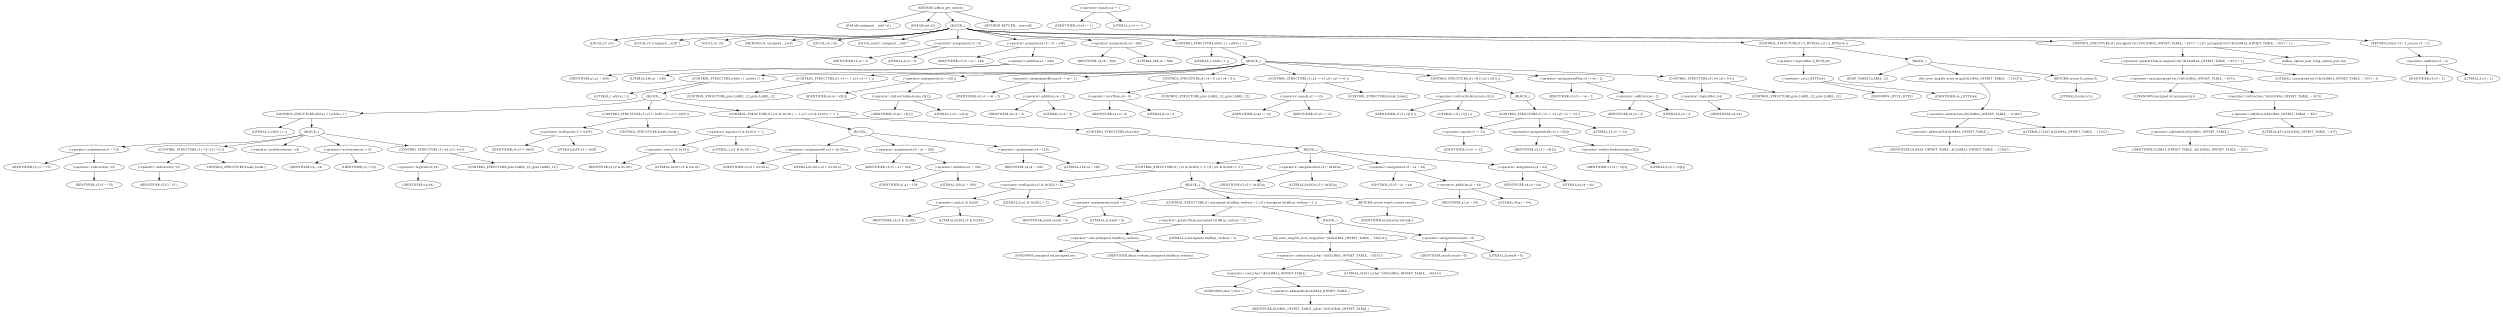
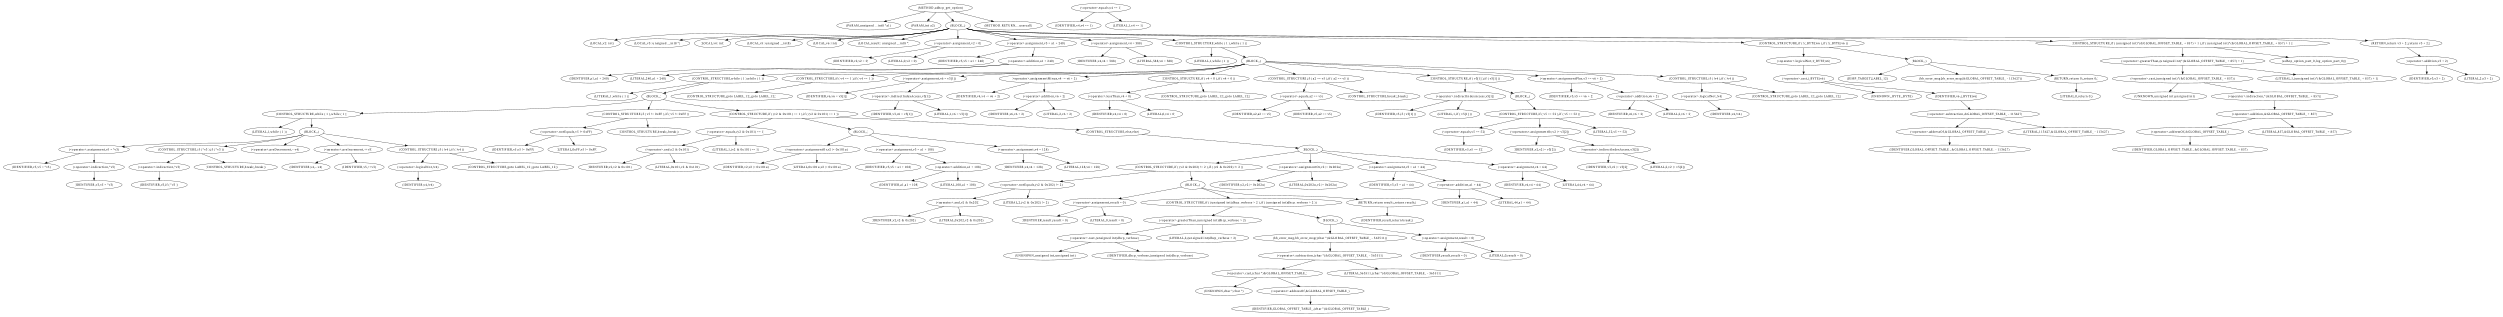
  digraph {
    fontname="PT Serif"
    node [fontname="PT Serif"]
    edge [fontname="PT Serif"]
    n1 [label="(METHOD,udhcp_get_option)"]
    n2 [label="(PARAM,unsigned __int8 *a1)"]
    n3 [label="(PARAM,int a2)"]
    n4 [label="(BLOCK,,)"]
    n5 [label="(METHOD_RETURN,__usercall)"]
    n6 [label="(LOCAL,v2: int)"]
    n7 [label="(LOCAL,v3: unsigned __int8 *)"]
    n8 [label="(LOCAL,v4: int)"]
-   n9 [label="(METHOD,v5: unsigned __int8)"]
+   n9 [label="(LOCAL,v5: unsigned __int8)"]
    n10 [label="(LOCAL,v6: int)"]
    n11 [label="(LOCAL,result: unsigned __int8 *)"]
    n12 [label="(<operator>.assignment,v2 = 0)"]
    n13 [label="(<operator>.assignment,v3 = a1 + 240)"]
    n14 [label="(<operator>.assignment,v4 = 388)"]
    n15 [label="(CONTROL_STRUCTURE,while ( 1 ),while ( 1 ))"]
    n16 [label="(CONTROL_STRUCTURE,if ( !(_BYTE)v6 ),if ( !(_BYTE)v6 ))"]
    n17 [label="(CONTROL_STRUCTURE,if ( (unsigned int)*(&GLOBAL_OFFSET_TABLE_ + 857) > 1 ),if ( (unsigned int)*(&GLOBAL_OFFSET_TABLE_ + 857) > 1 ))"]
    n18 [label="(RETURN,return v3 + 2;,return v3 + 2;)"]
    n19 [label="(IDENTIFIER,v2,v2 = 0)"]
    n20 [label="(LITERAL,0,v2 = 0)"]
    n21 [label="(IDENTIFIER,v3,v3 = a1 + 240)"]
    n22 [label="(<operator>.addition,a1 + 240)"]
    n23 [label="(IDENTIFIER,v4,v4 = 388)"]
    n24 [label="(LITERAL,388,v4 = 388)"]
    n25 [label="(LITERAL,1,while ( 1 ))"]
    n26 [label="(BLOCK,,)"]
    n27 [label="(<operator>.logicalNot,!(_BYTE)v6)"]
    n28 [label="(BLOCK,,)"]
    n29 [label="(<operator>.greaterThan,(unsigned int)*(&GLOBAL_OFFSET_TABLE_ + 857) > 1)"]
    n30 [label="(udhcp_option_part_0,log_option_part_0())"]
    n31 [label="(<operator>.addition,v3 + 2)"]
    n32 [label="(IDENTIFIER,a1,a1 + 240)"]
    n33 [label="(LITERAL,240,a1 + 240)"]
    n34 [label="(CONTROL_STRUCTURE,while ( 1 ),while ( 1 ))"]
    n35 [label="(CONTROL_STRUCTURE,if ( v4 == 1 ),if ( v4 == 1 ))"]
    n36 [label="(<operator>.assignment,v6 = v3[1])"]
    n37 [label="(<operator>.assignmentMinus,v4 -= v6 + 2)"]
    n38 [label="(CONTROL_STRUCTURE,if ( v4 < 0 ),if ( v4 < 0 ))"]
    n39 [label="(CONTROL_STRUCTURE,if ( a2 == v5 ),if ( a2 == v5 ))"]
    n40 [label="(CONTROL_STRUCTURE,if ( v3[1] ),if ( v3[1] ))"]
    n41 [label="(<operator>.assignmentPlus,v3 += v6 + 2)"]
    n42 [label="(CONTROL_STRUCTURE,if ( !v4 ),if ( !v4 ))"]
    n43 [label="(LITERAL,1,while ( 1 ))"]
    n44 [label="(BLOCK,,)"]
    n45 [label="(CONTROL_STRUCTURE,goto LABEL_12;,goto LABEL_12;)"]
    n46 [label="(IDENTIFIER,v6,v6 = v3[1])"]
    n47 [label="(<operator>.indirectIndexAccess,v3[1])"]
    n48 [label="(IDENTIFIER,v4,v4 -= v6 + 2)"]
    n49 [label="(<operator>.addition,v6 + 2)"]
    n50 [label="(<operator>.lessThan,v4 < 0)"]
    n51 [label="(CONTROL_STRUCTURE,goto LABEL_12;,goto LABEL_12;)"]
    n52 [label="(<operator>.equals,a2 == v5)"]
    n53 [label="(CONTROL_STRUCTURE,break;,break;)"]
    n54 [label="(<operator>.indirectIndexAccess,v3[1])"]
    n55 [label="(BLOCK,,)"]
    n56 [label="(IDENTIFIER,v3,v3 += v6 + 2)"]
    n57 [label="(<operator>.addition,v6 + 2)"]
    n58 [label="(<operator>.logicalNot,!v4)"]
    n59 [label="(CONTROL_STRUCTURE,goto LABEL_12;,goto LABEL_12;)"]
    n60 [label="(CONTROL_STRUCTURE,while ( 1 ),while ( 1 ))"]
    n61 [label="(CONTROL_STRUCTURE,if ( v5 != 0xFF ),if ( v5 != 0xFF ))"]
    n62 [label="(CONTROL_STRUCTURE,if ( (v2 & 0x101) == 1 ),if ( (v2 & 0x101) == 1 ))"]
    n63 [label="(LITERAL,1,while ( 1 ))"]
    n64 [label="(BLOCK,,)"]
    n65 [label="(<operator>.notEquals,v5 != 0xFF)"]
    n66 [label="(CONTROL_STRUCTURE,break;,break;)"]
    n67 [label="(<operator>.equals,(v2 & 0x101) == 1)"]
    n68 [label="(BLOCK,,)"]
    n69 [label="(CONTROL_STRUCTURE,else,else)"]
    n70 [label="(<operator>.assignment,v5 = *v3)"]
    n71 [label="(CONTROL_STRUCTURE,if ( *v3 ),if ( *v3 ))"]
    n72 [label="(<operator>.preDecrement,--v4)"]
    n73 [label="(<operator>.preIncrement,++v3)"]
    n74 [label="(CONTROL_STRUCTURE,if ( !v4 ),if ( !v4 ))"]
    n75 [label="(IDENTIFIER,v5,v5 = *v3)"]
    n76 [label="(<operator>.indirection,*v3)"]
    n77 [label="(<operator>.indirection,*v3)"]
    n78 [label="(CONTROL_STRUCTURE,break;,break;)"]
    n79 [label="(IDENTIFIER,v4,--v4)"]
    n80 [label="(IDENTIFIER,v3,++v3)"]
    n81 [label="(<operator>.logicalNot,!v4)"]
    n82 [label="(CONTROL_STRUCTURE,goto LABEL_12;,goto LABEL_12;)"]
    n83 [label="(IDENTIFIER,v3,v5 = *v3)"]
    n84 [label="(IDENTIFIER,v3,if ( *v3 ))"]
    n85 [label="(IDENTIFIER,v4,!v4)"]
    n86 [label="(IDENTIFIER,v5,v5 != 0xFF)"]
    n87 [label="(LITERAL,0xFF,v5 != 0xFF)"]
    n88 [label="(<operator>.and,v2 & 0x101)"]
    n89 [label="(LITERAL,1,(v2 & 0x101) == 1)"]
    n90 [label="(<operators>.assignmentOr,v2 |= 0x101u)"]
    n91 [label="(<operator>.assignment,v3 = a1 + 108)"]
    n92 [label="(<operator>.assignment,v4 = 128)"]
    n93 [label="(BLOCK,,)"]
    n94 [label="(IDENTIFIER,v2,v2 & 0x101)"]
    n95 [label="(LITERAL,0x101,v2 & 0x101)"]
    n96 [label="(IDENTIFIER,v2,v2 |= 0x101u)"]
    n97 [label="(LITERAL,0x101u,v2 |= 0x101u)"]
    n98 [label="(IDENTIFIER,v3,v3 = a1 + 108)"]
    n99 [label="(<operator>.addition,a1 + 108)"]
    n100 [label="(IDENTIFIER,v4,v4 = 128)"]
    n101 [label="(LITERAL,128,v4 = 128)"]
    n102 [label="(IDENTIFIER,a1,a1 + 108)"]
    n103 [label="(LITERAL,108,a1 + 108)"]
    n104 [label="(CONTROL_STRUCTURE,if ( (v2 & 0x202) != 2 ),if ( (v2 & 0x202) != 2 ))"]
    n105 [label="(<operators>.assignmentOr,v2 |= 0x202u)"]
    n106 [label="(<operator>.assignment,v3 = a1 + 44)"]
    n107 [label="(<operator>.assignment,v4 = 64)"]
    n108 [label="(<operator>.notEquals,(v2 & 0x202) != 2)"]
    n109 [label="(BLOCK,,)"]
    n110 [label="(IDENTIFIER,v2,v2 |= 0x202u)"]
    n111 [label="(LITERAL,0x202u,v2 |= 0x202u)"]
-   n112 [label="(CONTROL,v3,v3 = a1 + 44)"]
+   n112 [label="(IDENTIFIER,v3,v3 = a1 + 44)"]
    n113 [label="(<operator>.addition,a1 + 44)"]
    n114 [label="(IDENTIFIER,v4,v4 = 64)"]
    n115 [label="(LITERAL,64,v4 = 64)"]
    n116 [label="(<operator>.and,v2 & 0x202)"]
    n117 [label="(LITERAL,2,(v2 & 0x202) != 2)"]
    n118 [label="(<operator>.assignment,result = 0)"]
    n119 [label="(CONTROL_STRUCTURE,if ( (unsigned int)dhcp_verbose > 2 ),if ( (unsigned int)dhcp_verbose > 2 ))"]
    n120 [label="(RETURN,return result;,return result;)"]
    n121 [label="(IDENTIFIER,v2,v2 & 0x202)"]
    n122 [label="(LITERAL,0x202,v2 & 0x202)"]
    n123 [label="(IDENTIFIER,result,result = 0)"]
    n124 [label="(LITERAL,0,result = 0)"]
    n125 [label="(<operator>.greaterThan,(unsigned int)dhcp_verbose > 2)"]
    n126 [label="(BLOCK,,)"]
    n127 [label="(IDENTIFIER,result,return break;)"]
    n128 [label="(<operator>.cast,(unsigned int)dhcp_verbose)"]
    n129 [label="(LITERAL,2,(unsigned int)dhcp_verbose > 2)"]
    n130 [label="(bb_error_msg,bb_error_msg((char *)&GLOBAL_OFFSET_TABLE_ - 363511))"]
    n131 [label="(<operator>.assignment,result = 0)"]
    n132 [label="(UNKNOWN,unsigned int,unsigned int)"]
    n133 [label="(IDENTIFIER,dhcp_verbose,(unsigned int)dhcp_verbose)"]
    n134 [label="(<operator>.subtraction,(char *)&GLOBAL_OFFSET_TABLE_ - 363511)"]
    n135 [label="(IDENTIFIER,result,result = 0)"]
    n136 [label="(LITERAL,0,result = 0)"]
    n137 [label="(<operator>.cast,(char *)&GLOBAL_OFFSET_TABLE_)"]
    n138 [label="(LITERAL,363511,(char *)&GLOBAL_OFFSET_TABLE_ - 363511)"]
    n139 [label="(UNKNOWN,char *,char *)"]
    n140 [label="(<operator>.addressOf,&GLOBAL_OFFSET_TABLE_)"]
    n141 [label="(IDENTIFIER,GLOBAL_OFFSET_TABLE_,(char *)&GLOBAL_OFFSET_TABLE_)"]
    n142 [label="(IDENTIFIER,a1,a1 + 44)"]
    n143 [label="(LITERAL,44,a1 + 44)"]
    n144 [label="(<operator>.equals,v4 == 1)"]
    n145 [label="(IDENTIFIER,v4,v4 == 1)"]
    n146 [label="(LITERAL,1,v4 == 1)"]
    n147 [label="(IDENTIFIER,v3,v6 = v3[1])"]
    n148 [label="(LITERAL,1,v6 = v3[1])"]
    n149 [label="(IDENTIFIER,v6,v6 + 2)"]
    n150 [label="(LITERAL,2,v6 + 2)"]
    n151 [label="(IDENTIFIER,v4,v4 < 0)"]
    n152 [label="(LITERAL,0,v4 < 0)"]
    n153 [label="(IDENTIFIER,a2,a2 == v5)"]
    n154 [label="(IDENTIFIER,v5,a2 == v5)"]
    n155 [label="(IDENTIFIER,v3,if ( v3[1] ))"]
    n156 [label="(LITERAL,1,if ( v3[1] ))"]
    n157 [label="(CONTROL_STRUCTURE,if ( v5 == 52 ),if ( v5 == 52 ))"]
    n158 [label="(<operator>.equals,v5 == 52)"]
    n159 [label="(<operators>.assignmentOr,v2 |= v3[2])"]
    n160 [label="(LITERAL,52,v5 == 52)"]
    n161 [label="(IDENTIFIER,v5,v5 == 52)"]
    n162 [label="(IDENTIFIER,v2,v2 |= v3[2])"]
    n163 [label="(<operator>.indirectIndexAccess,v3[2])"]
    n164 [label="(IDENTIFIER,v3,v2 |= v3[2])"]
    n165 [label="(LITERAL,2,v2 |= v3[2])"]
    n166 [label="(IDENTIFIER,v6,v6 + 2)"]
    n167 [label="(LITERAL,2,v6 + 2)"]
    n168 [label="(IDENTIFIER,v4,!v4)"]
    n169 [label="(<operator>.cast,(_BYTE)v6)"]
    n170 [label="(JUMP_TARGET,LABEL_12)"]
    n171 [label="(bb_error_msg,bb_error_msg(&GLOBAL_OFFSET_TABLE_ - 113627))"]
    n172 [label="(RETURN,return 0;,return 0;)"]
    n173 [label="(UNKNOWN,_BYTE,_BYTE)"]
    n174 [label="(IDENTIFIER,v6,(_BYTE)v6)"]
    n175 [label="(<operator>.subtraction,&GLOBAL_OFFSET_TABLE_ - 113627)"]
    n176 [label="(LITERAL,0,return 0;)"]
    n177 [label="(<operator>.addressOf,&GLOBAL_OFFSET_TABLE_)"]
    n178 [label="(LITERAL,113627,&GLOBAL_OFFSET_TABLE_ - 113627)"]
    n179 [label="(IDENTIFIER,GLOBAL_OFFSET_TABLE_,&GLOBAL_OFFSET_TABLE_ - 113627)"]
    n180 [label="(<operator>.cast,(unsigned int)*(&GLOBAL_OFFSET_TABLE_ + 857))"]
    n181 [label="(LITERAL,1,(unsigned int)*(&GLOBAL_OFFSET_TABLE_ + 857) > 1)"]
    n182 [label="(UNKNOWN,unsigned int,unsigned int)"]
    n183 [label="(<operator>.indirection,*(&GLOBAL_OFFSET_TABLE_ + 857))"]
    n184 [label="(<operator>.addition,&GLOBAL_OFFSET_TABLE_ + 857)"]
    n185 [label="(<operator>.addressOf,&GLOBAL_OFFSET_TABLE_)"]
    n186 [label="(LITERAL,857,&GLOBAL_OFFSET_TABLE_ + 857)"]
    n187 [label="(IDENTIFIER,GLOBAL_OFFSET_TABLE_,&GLOBAL_OFFSET_TABLE_ + 857)"]
    n188 [label="(IDENTIFIER,v3,v3 + 2)"]
    n189 [label="(LITERAL,2,v3 + 2)"]
    n1 -> n2
    n1 -> n3
    n1 -> n4
    n1 -> n5
    n4 -> n6
    n4 -> n7
    n4 -> n8
    n4 -> n9
    n4 -> n10
    n4 -> n11
    n4 -> n12
    n4 -> n13
    n4 -> n14
    n4 -> n15
    n4 -> n16
    n4 -> n17
    n4 -> n18
    n12 -> n19
    n12 -> n20
    n13 -> n21
    n13 -> n22
    n14 -> n23
    n14 -> n24
    n15 -> n25
    n15 -> n26
    n16 -> n27
    n16 -> n28
    n17 -> n29
    n17 -> n30
    n18 -> n31
    n22 -> n32
    n22 -> n33
    n26 -> n34
    n26 -> n35
    n26 -> n36
    n26 -> n37
    n26 -> n38
    n26 -> n39
    n26 -> n40
    n26 -> n41
    n26 -> n42
    n27 -> n169
    n28 -> n170
    n28 -> n171
    n28 -> n172
    n29 -> n180
    n29 -> n181
    n31 -> n188
    n31 -> n189
    n34 -> n43
    n34 -> n44
    n35 -> n45
    n36 -> n46
    n36 -> n47
    n37 -> n48
    n37 -> n49
    n38 -> n50
    n38 -> n51
    n39 -> n52
    n39 -> n53
    n40 -> n54
    n40 -> n55
    n41 -> n56
    n41 -> n57
    n42 -> n58
    n42 -> n59
    n44 -> n60
    n44 -> n61
    n44 -> n62
    n47 -> n147
    n47 -> n148
    n49 -> n149
    n49 -> n150
    n50 -> n151
    n50 -> n152
    n52 -> n153
    n52 -> n154
    n54 -> n155
    n54 -> n156
    n55 -> n157
    n57 -> n166
    n57 -> n167
    n58 -> n168
    n60 -> n63
    n60 -> n64
    n61 -> n65
    n61 -> n66
    n62 -> n67
    n62 -> n68
    n62 -> n69
    n64 -> n70
    n64 -> n71
    n64 -> n72
    n64 -> n73
    n64 -> n74
    n65 -> n86
    n65 -> n87
    n67 -> n88
    n67 -> n89
    n68 -> n90
    n68 -> n91
    n68 -> n92
    n69 -> n93
    n70 -> n75
    n70 -> n76
    n71 -> n77
    n71 -> n78
    n73 -> n79
    n73 -> n80
    n74 -> n81
    n74 -> n82
    n76 -> n83
    n77 -> n84
    n81 -> n85
    n88 -> n94
    n88 -> n95
    n90 -> n96
    n90 -> n97
    n91 -> n98
    n91 -> n99
    n92 -> n100
    n92 -> n101
    n93 -> n104
    n93 -> n105
    n93 -> n106
    n93 -> n107
    n99 -> n102
    n99 -> n103
    n104 -> n108
    n104 -> n109
    n105 -> n110
    n105 -> n111
    n106 -> n112
    n106 -> n113
    n107 -> n114
    n107 -> n115
    n108 -> n116
    n108 -> n117
    n109 -> n118
    n109 -> n119
    n109 -> n120
    n113 -> n142
    n113 -> n143
    n116 -> n121
    n116 -> n122
    n118 -> n123
    n118 -> n124
    n119 -> n125
    n119 -> n126
    n120 -> n127
    n125 -> n128
    n125 -> n129
    n126 -> n130
    n126 -> n131
    n128 -> n132
    n128 -> n133
    n130 -> n134
    n131 -> n135
    n131 -> n136
    n134 -> n137
    n134 -> n138
    n137 -> n139
    n137 -> n140
    n140 -> n141
    n144 -> n145
    n144 -> n146
    n157 -> n158
    n157 -> n159
    n157 -> n160
    n158 -> n161
    n159 -> n162
    n159 -> n163
    n163 -> n164
    n163 -> n165
    n169 -> n173
    n169 -> n174
-   n171 -> n175
+   n174 -> n175
    n172 -> n176
    n175 -> n177
    n175 -> n178
    n177 -> n179
    n180 -> n182
    n180 -> n183
    n183 -> n184
    n184 -> n185
    n184 -> n186
    n185 -> n187
  }
